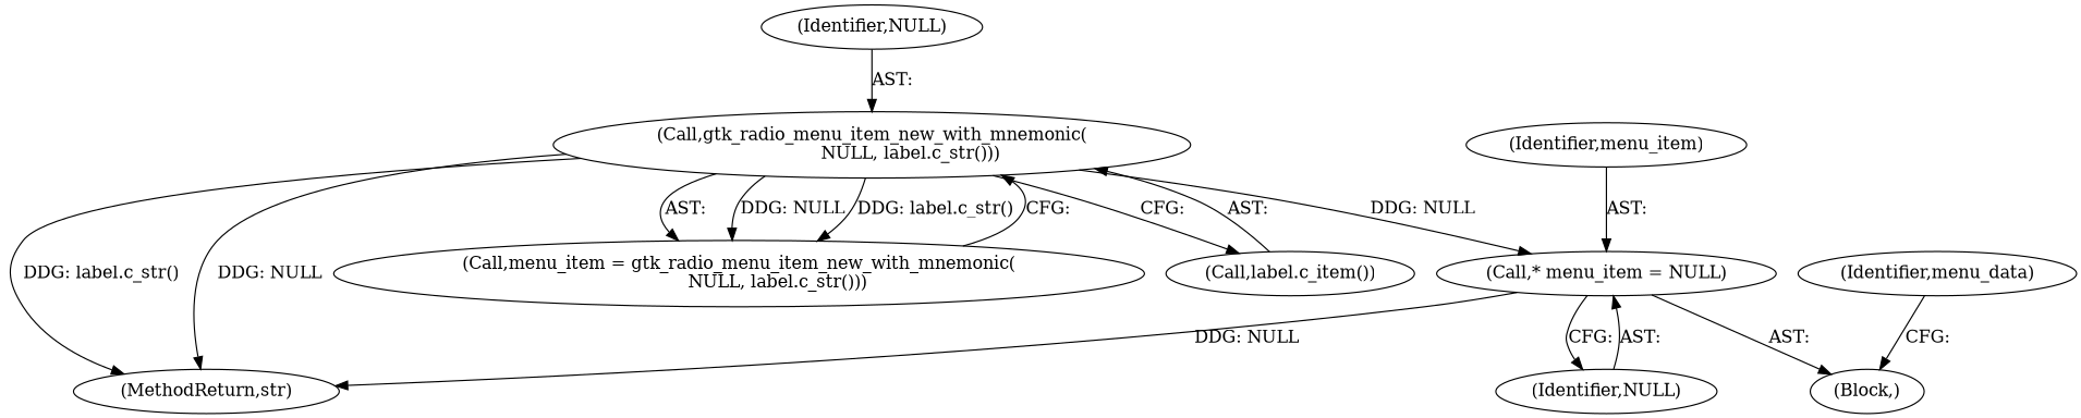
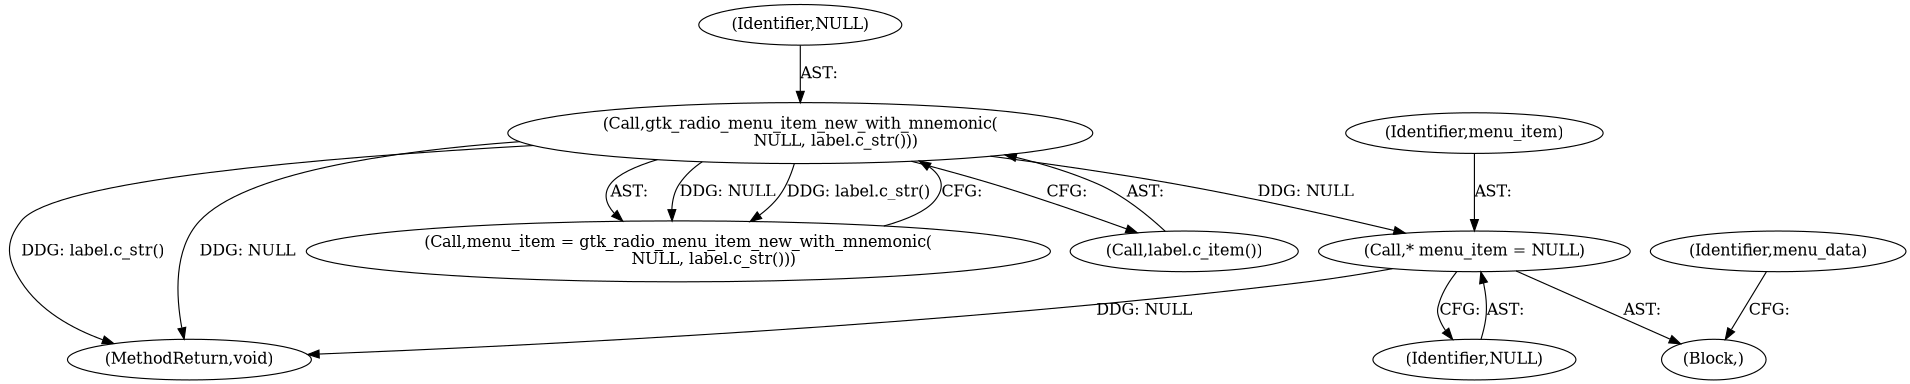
  digraph {
    n1 [label="(Call,* menu_item = NULL)"]
    n2 [label="(Identifier,NULL)"]
-   n3 [label="(MethodReturn,str)"]
+   n3 [label="(MethodReturn,void)"]
    n4 [label="(Block,)"]
    n5 [label="(Call,gtk_radio_menu_item_new_with_mnemonic(\n              NULL, label.c_str()))"]
    n6 [label="(Call,menu_item = gtk_radio_menu_item_new_with_mnemonic(\n              NULL, label.c_str()))"]
    n7 [label="(Call,label.c_item())"]
    n8 [label="(Identifier,menu_item)"]
    n9 [label="(Identifier,NULL)"]
    n10 [label="(Identifier,menu_data)"]
    n1 -> n2 [label="CFG: "]
    n1 -> n3 [label="DDG: NULL"]
    n1 -> n4 [label="AST: "]
    n2 -> n1 [label="AST: "]
    n5 -> n1 [label="DDG: NULL"]
    n5 -> n3 [label="DDG: label.c_str()"]
    n5 -> n3 [label="DDG: NULL"]
    n5 -> n6 [label="AST: "]
    n5 -> n6 [label="DDG: NULL"]
    n5 -> n6 [label="DDG: label.c_str()"]
    n5 -> n7 [label="CFG: "]
    n6 -> n5 [label="CFG: "]
    n7 -> n5 [label="AST: "]
    n8 -> n1 [label="AST: "]
    n9 -> n5 [label="AST: "]
    n10 -> n4 [label="CFG: "]
  }
